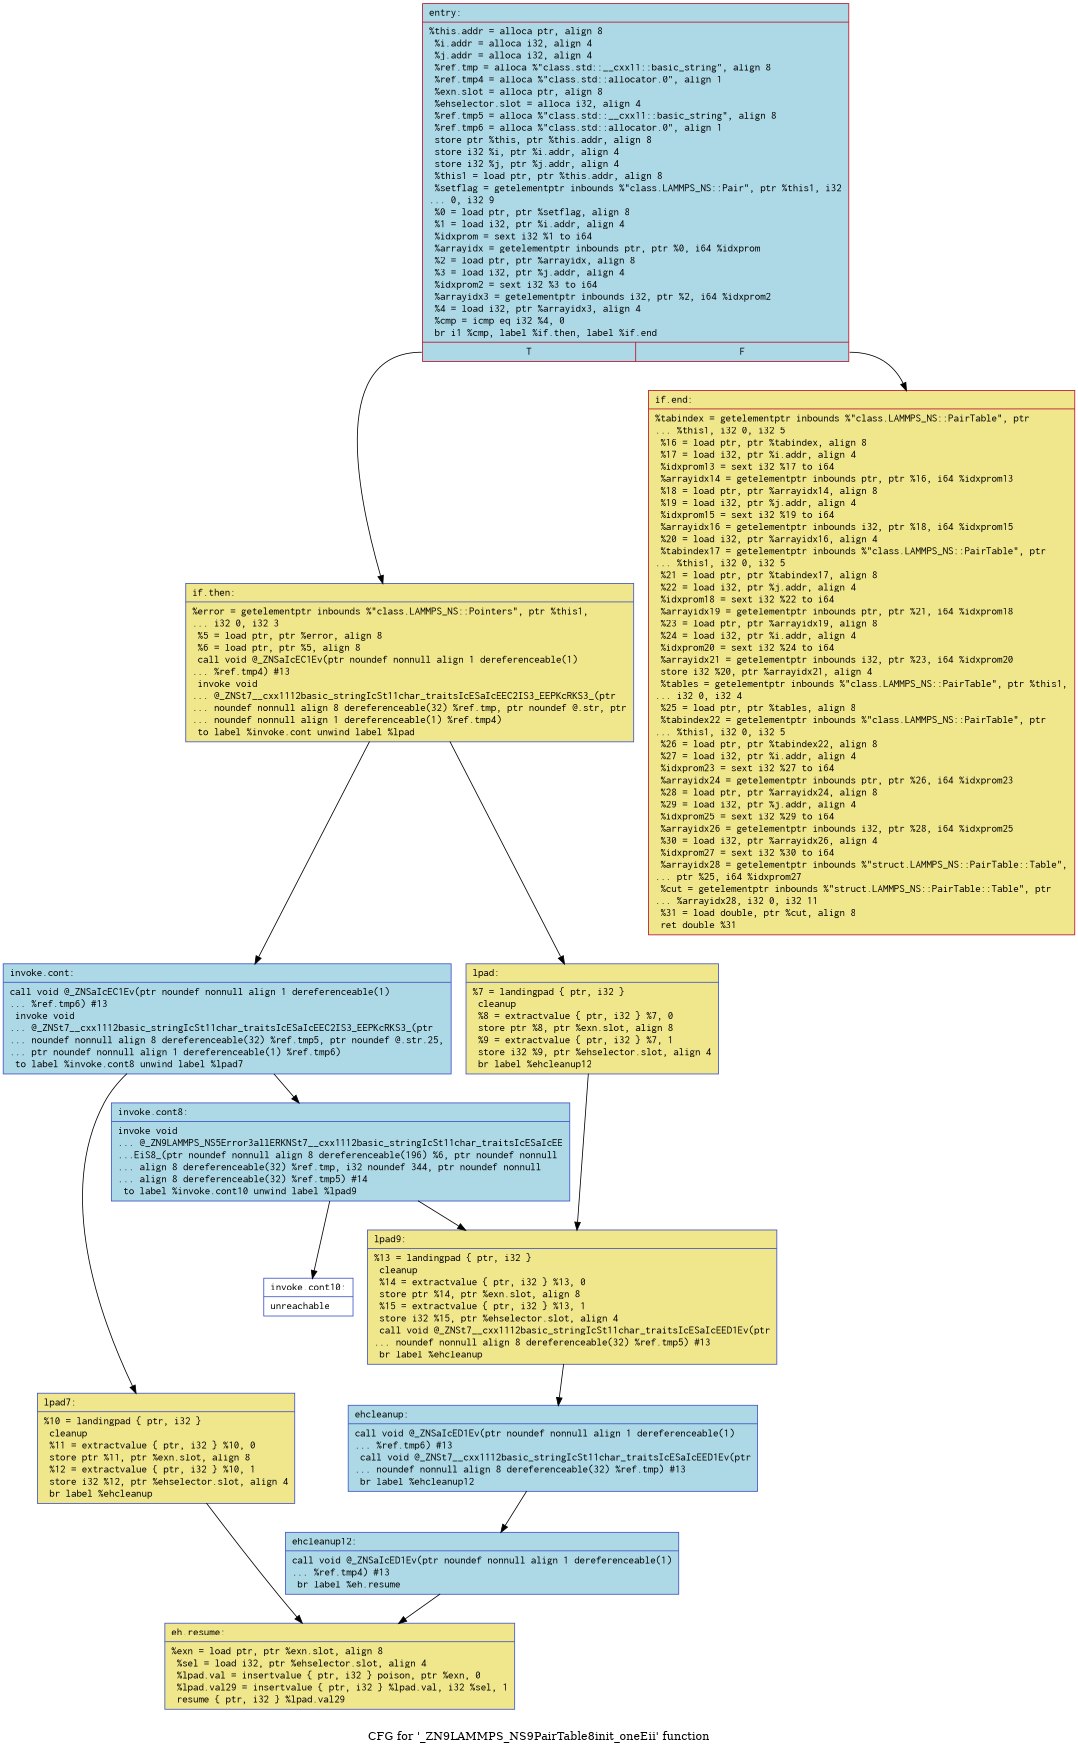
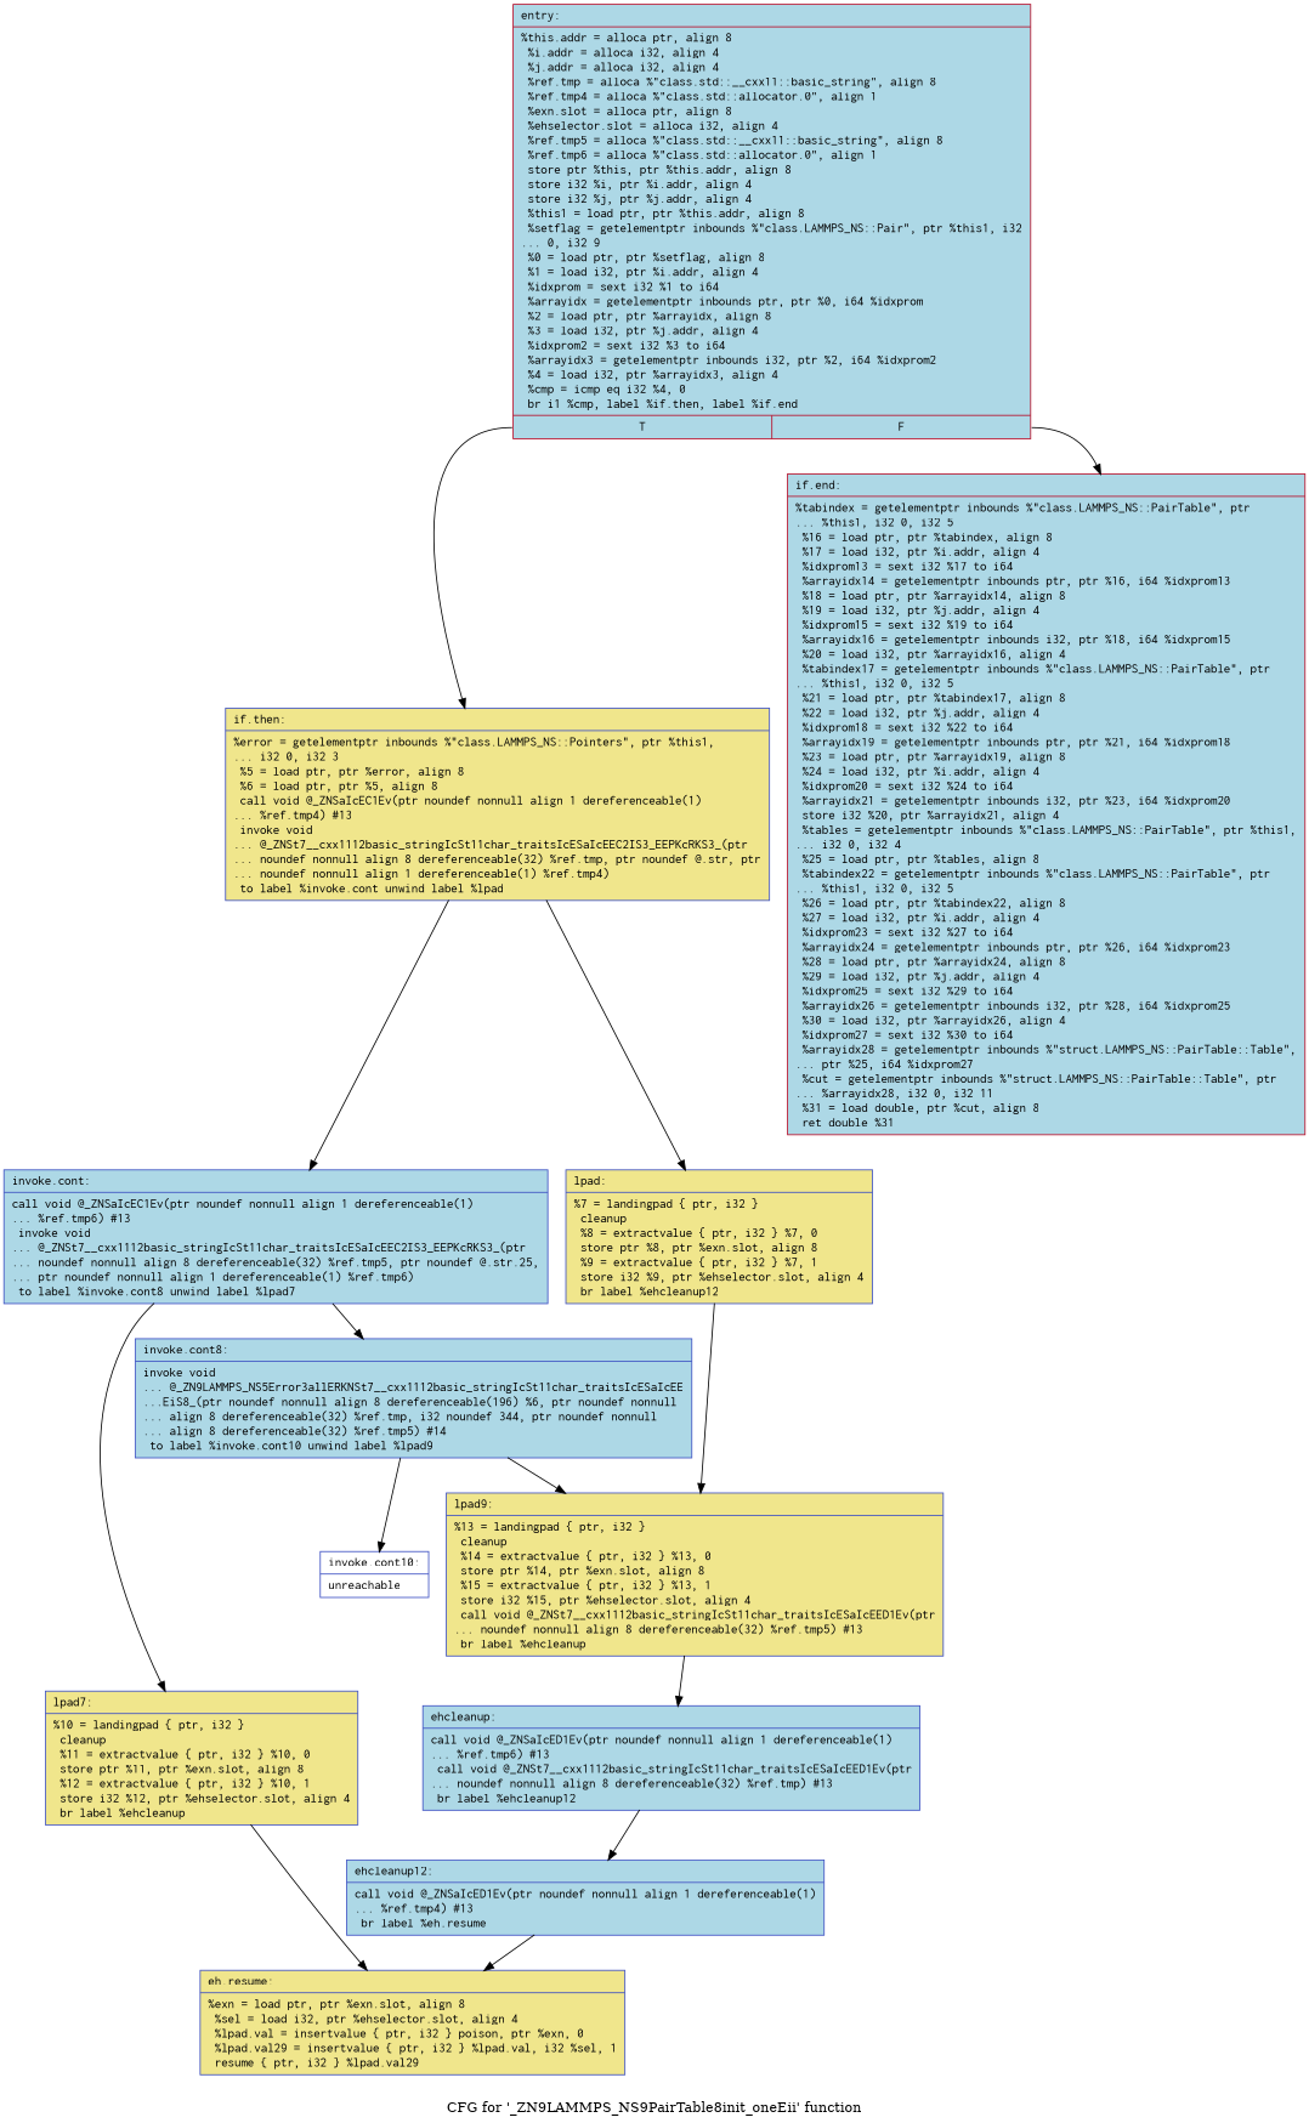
  digraph {
    label="CFG for '_ZN9LAMMPS_NS9PairTable8init_oneEii' function"
    node [color="#3d50c3ff" fillcolor=lightblue fontname=Courier shape=record style=filled]
    n1 [color="#b70d28ff" label="{entry:\l|  %this.addr = alloca ptr, align 8\l  %i.addr = alloca i32, align 4\l  %j.addr = alloca i32, align 4\l  %ref.tmp = alloca %\"class.std::__cxx11::basic_string\", align 8\l  %ref.tmp4 = alloca %\"class.std::allocator.0\", align 1\l  %exn.slot = alloca ptr, align 8\l  %ehselector.slot = alloca i32, align 4\l  %ref.tmp5 = alloca %\"class.std::__cxx11::basic_string\", align 8\l  %ref.tmp6 = alloca %\"class.std::allocator.0\", align 1\l  store ptr %this, ptr %this.addr, align 8\l  store i32 %i, ptr %i.addr, align 4\l  store i32 %j, ptr %j.addr, align 4\l  %this1 = load ptr, ptr %this.addr, align 8\l  %setflag = getelementptr inbounds %\"class.LAMMPS_NS::Pair\", ptr %this1, i32\l... 0, i32 9\l  %0 = load ptr, ptr %setflag, align 8\l  %1 = load i32, ptr %i.addr, align 4\l  %idxprom = sext i32 %1 to i64\l  %arrayidx = getelementptr inbounds ptr, ptr %0, i64 %idxprom\l  %2 = load ptr, ptr %arrayidx, align 8\l  %3 = load i32, ptr %j.addr, align 4\l  %idxprom2 = sext i32 %3 to i64\l  %arrayidx3 = getelementptr inbounds i32, ptr %2, i64 %idxprom2\l  %4 = load i32, ptr %arrayidx3, align 4\l  %cmp = icmp eq i32 %4, 0\l  br i1 %cmp, label %if.then, label %if.end\l|{<s0>T|<s1>F}}"]
    n2 [fillcolor=khaki label="{if.then:\l|  %error = getelementptr inbounds %\"class.LAMMPS_NS::Pointers\", ptr %this1,\l... i32 0, i32 3\l  %5 = load ptr, ptr %error, align 8\l  %6 = load ptr, ptr %5, align 8\l  call void @_ZNSaIcEC1Ev(ptr noundef nonnull align 1 dereferenceable(1)\l... %ref.tmp4) #13\l  invoke void\l... @_ZNSt7__cxx1112basic_stringIcSt11char_traitsIcESaIcEEC2IS3_EEPKcRKS3_(ptr\l... noundef nonnull align 8 dereferenceable(32) %ref.tmp, ptr noundef @.str, ptr\l... noundef nonnull align 1 dereferenceable(1) %ref.tmp4)\l          to label %invoke.cont unwind label %lpad\l}"]
-   n3 [color="#b70d28ff" fillcolor=khaki label="{if.end:\l|  %tabindex = getelementptr inbounds %\"class.LAMMPS_NS::PairTable\", ptr\l... %this1, i32 0, i32 5\l  %16 = load ptr, ptr %tabindex, align 8\l  %17 = load i32, ptr %i.addr, align 4\l  %idxprom13 = sext i32 %17 to i64\l  %arrayidx14 = getelementptr inbounds ptr, ptr %16, i64 %idxprom13\l  %18 = load ptr, ptr %arrayidx14, align 8\l  %19 = load i32, ptr %j.addr, align 4\l  %idxprom15 = sext i32 %19 to i64\l  %arrayidx16 = getelementptr inbounds i32, ptr %18, i64 %idxprom15\l  %20 = load i32, ptr %arrayidx16, align 4\l  %tabindex17 = getelementptr inbounds %\"class.LAMMPS_NS::PairTable\", ptr\l... %this1, i32 0, i32 5\l  %21 = load ptr, ptr %tabindex17, align 8\l  %22 = load i32, ptr %j.addr, align 4\l  %idxprom18 = sext i32 %22 to i64\l  %arrayidx19 = getelementptr inbounds ptr, ptr %21, i64 %idxprom18\l  %23 = load ptr, ptr %arrayidx19, align 8\l  %24 = load i32, ptr %i.addr, align 4\l  %idxprom20 = sext i32 %24 to i64\l  %arrayidx21 = getelementptr inbounds i32, ptr %23, i64 %idxprom20\l  store i32 %20, ptr %arrayidx21, align 4\l  %tables = getelementptr inbounds %\"class.LAMMPS_NS::PairTable\", ptr %this1,\l... i32 0, i32 4\l  %25 = load ptr, ptr %tables, align 8\l  %tabindex22 = getelementptr inbounds %\"class.LAMMPS_NS::PairTable\", ptr\l... %this1, i32 0, i32 5\l  %26 = load ptr, ptr %tabindex22, align 8\l  %27 = load i32, ptr %i.addr, align 4\l  %idxprom23 = sext i32 %27 to i64\l  %arrayidx24 = getelementptr inbounds ptr, ptr %26, i64 %idxprom23\l  %28 = load ptr, ptr %arrayidx24, align 8\l  %29 = load i32, ptr %j.addr, align 4\l  %idxprom25 = sext i32 %29 to i64\l  %arrayidx26 = getelementptr inbounds i32, ptr %28, i64 %idxprom25\l  %30 = load i32, ptr %arrayidx26, align 4\l  %idxprom27 = sext i32 %30 to i64\l  %arrayidx28 = getelementptr inbounds %\"struct.LAMMPS_NS::PairTable::Table\",\l... ptr %25, i64 %idxprom27\l  %cut = getelementptr inbounds %\"struct.LAMMPS_NS::PairTable::Table\", ptr\l... %arrayidx28, i32 0, i32 11\l  %31 = load double, ptr %cut, align 8\l  ret double %31\l}"]
+   n3 [color="#b70d28ff" label="{if.end:\l|  %tabindex = getelementptr inbounds %\"class.LAMMPS_NS::PairTable\", ptr\l... %this1, i32 0, i32 5\l  %16 = load ptr, ptr %tabindex, align 8\l  %17 = load i32, ptr %i.addr, align 4\l  %idxprom13 = sext i32 %17 to i64\l  %arrayidx14 = getelementptr inbounds ptr, ptr %16, i64 %idxprom13\l  %18 = load ptr, ptr %arrayidx14, align 8\l  %19 = load i32, ptr %j.addr, align 4\l  %idxprom15 = sext i32 %19 to i64\l  %arrayidx16 = getelementptr inbounds i32, ptr %18, i64 %idxprom15\l  %20 = load i32, ptr %arrayidx16, align 4\l  %tabindex17 = getelementptr inbounds %\"class.LAMMPS_NS::PairTable\", ptr\l... %this1, i32 0, i32 5\l  %21 = load ptr, ptr %tabindex17, align 8\l  %22 = load i32, ptr %j.addr, align 4\l  %idxprom18 = sext i32 %22 to i64\l  %arrayidx19 = getelementptr inbounds ptr, ptr %21, i64 %idxprom18\l  %23 = load ptr, ptr %arrayidx19, align 8\l  %24 = load i32, ptr %i.addr, align 4\l  %idxprom20 = sext i32 %24 to i64\l  %arrayidx21 = getelementptr inbounds i32, ptr %23, i64 %idxprom20\l  store i32 %20, ptr %arrayidx21, align 4\l  %tables = getelementptr inbounds %\"class.LAMMPS_NS::PairTable\", ptr %this1,\l... i32 0, i32 4\l  %25 = load ptr, ptr %tables, align 8\l  %tabindex22 = getelementptr inbounds %\"class.LAMMPS_NS::PairTable\", ptr\l... %this1, i32 0, i32 5\l  %26 = load ptr, ptr %tabindex22, align 8\l  %27 = load i32, ptr %i.addr, align 4\l  %idxprom23 = sext i32 %27 to i64\l  %arrayidx24 = getelementptr inbounds ptr, ptr %26, i64 %idxprom23\l  %28 = load ptr, ptr %arrayidx24, align 8\l  %29 = load i32, ptr %j.addr, align 4\l  %idxprom25 = sext i32 %29 to i64\l  %arrayidx26 = getelementptr inbounds i32, ptr %28, i64 %idxprom25\l  %30 = load i32, ptr %arrayidx26, align 4\l  %idxprom27 = sext i32 %30 to i64\l  %arrayidx28 = getelementptr inbounds %\"struct.LAMMPS_NS::PairTable::Table\",\l... ptr %25, i64 %idxprom27\l  %cut = getelementptr inbounds %\"struct.LAMMPS_NS::PairTable::Table\", ptr\l... %arrayidx28, i32 0, i32 11\l  %31 = load double, ptr %cut, align 8\l  ret double %31\l}"]
    n4 [label="{invoke.cont:\l|  call void @_ZNSaIcEC1Ev(ptr noundef nonnull align 1 dereferenceable(1)\l... %ref.tmp6) #13\l  invoke void\l... @_ZNSt7__cxx1112basic_stringIcSt11char_traitsIcESaIcEEC2IS3_EEPKcRKS3_(ptr\l... noundef nonnull align 8 dereferenceable(32) %ref.tmp5, ptr noundef @.str.25,\l... ptr noundef nonnull align 1 dereferenceable(1) %ref.tmp6)\l          to label %invoke.cont8 unwind label %lpad7\l}"]
    n5 [fillcolor=khaki label="{lpad:\l|  %7 = landingpad \{ ptr, i32 \}\l          cleanup\l  %8 = extractvalue \{ ptr, i32 \} %7, 0\l  store ptr %8, ptr %exn.slot, align 8\l  %9 = extractvalue \{ ptr, i32 \} %7, 1\l  store i32 %9, ptr %ehselector.slot, align 4\l  br label %ehcleanup12\l}"]
    n6 [label="{invoke.cont8:\l|  invoke void\l... @_ZN9LAMMPS_NS5Error3allERKNSt7__cxx1112basic_stringIcSt11char_traitsIcESaIcEE\l...EiS8_(ptr noundef nonnull align 8 dereferenceable(196) %6, ptr noundef nonnull\l... align 8 dereferenceable(32) %ref.tmp, i32 noundef 344, ptr noundef nonnull\l... align 8 dereferenceable(32) %ref.tmp5) #14\l          to label %invoke.cont10 unwind label %lpad9\l}"]
    n7 [fillcolor=khaki label="{lpad7:\l|  %10 = landingpad \{ ptr, i32 \}\l          cleanup\l  %11 = extractvalue \{ ptr, i32 \} %10, 0\l  store ptr %11, ptr %exn.slot, align 8\l  %12 = extractvalue \{ ptr, i32 \} %10, 1\l  store i32 %12, ptr %ehselector.slot, align 4\l  br label %ehcleanup\l}"]
    n8 [fillcolor=khaki label="{lpad9:\l|  %13 = landingpad \{ ptr, i32 \}\l          cleanup\l  %14 = extractvalue \{ ptr, i32 \} %13, 0\l  store ptr %14, ptr %exn.slot, align 8\l  %15 = extractvalue \{ ptr, i32 \} %13, 1\l  store i32 %15, ptr %ehselector.slot, align 4\l  call void @_ZNSt7__cxx1112basic_stringIcSt11char_traitsIcESaIcEED1Ev(ptr\l... noundef nonnull align 8 dereferenceable(32) %ref.tmp5) #13\l  br label %ehcleanup\l}"]
    n9 [fillcolor=white label="{invoke.cont10:\l|  unreachable\l}"]
    n10 [fillcolor=khaki label="{eh.resume:\l|  %exn = load ptr, ptr %exn.slot, align 8\l  %sel = load i32, ptr %ehselector.slot, align 4\l  %lpad.val = insertvalue \{ ptr, i32 \} poison, ptr %exn, 0\l  %lpad.val29 = insertvalue \{ ptr, i32 \} %lpad.val, i32 %sel, 1\l  resume \{ ptr, i32 \} %lpad.val29\l}"]
    n11 [label="{ehcleanup12:\l|  call void @_ZNSaIcED1Ev(ptr noundef nonnull align 1 dereferenceable(1)\l... %ref.tmp4) #13\l  br label %eh.resume\l}"]
    n12 [label="{ehcleanup:\l|  call void @_ZNSaIcED1Ev(ptr noundef nonnull align 1 dereferenceable(1)\l... %ref.tmp6) #13\l  call void @_ZNSt7__cxx1112basic_stringIcSt11char_traitsIcESaIcEED1Ev(ptr\l... noundef nonnull align 8 dereferenceable(32) %ref.tmp) #13\l  br label %ehcleanup12\l}"]
    n1 -> n2 [tailport=s0]
    n1 -> n3 [tailport=s1]
    n2 -> n4
    n2 -> n5
    n4 -> n6
    n4 -> n7
    n5 -> n8
    n6 -> n8
    n6 -> n9
    n7 -> n10
    n8 -> n12
    n11 -> n10
    n12 -> n11
  }
